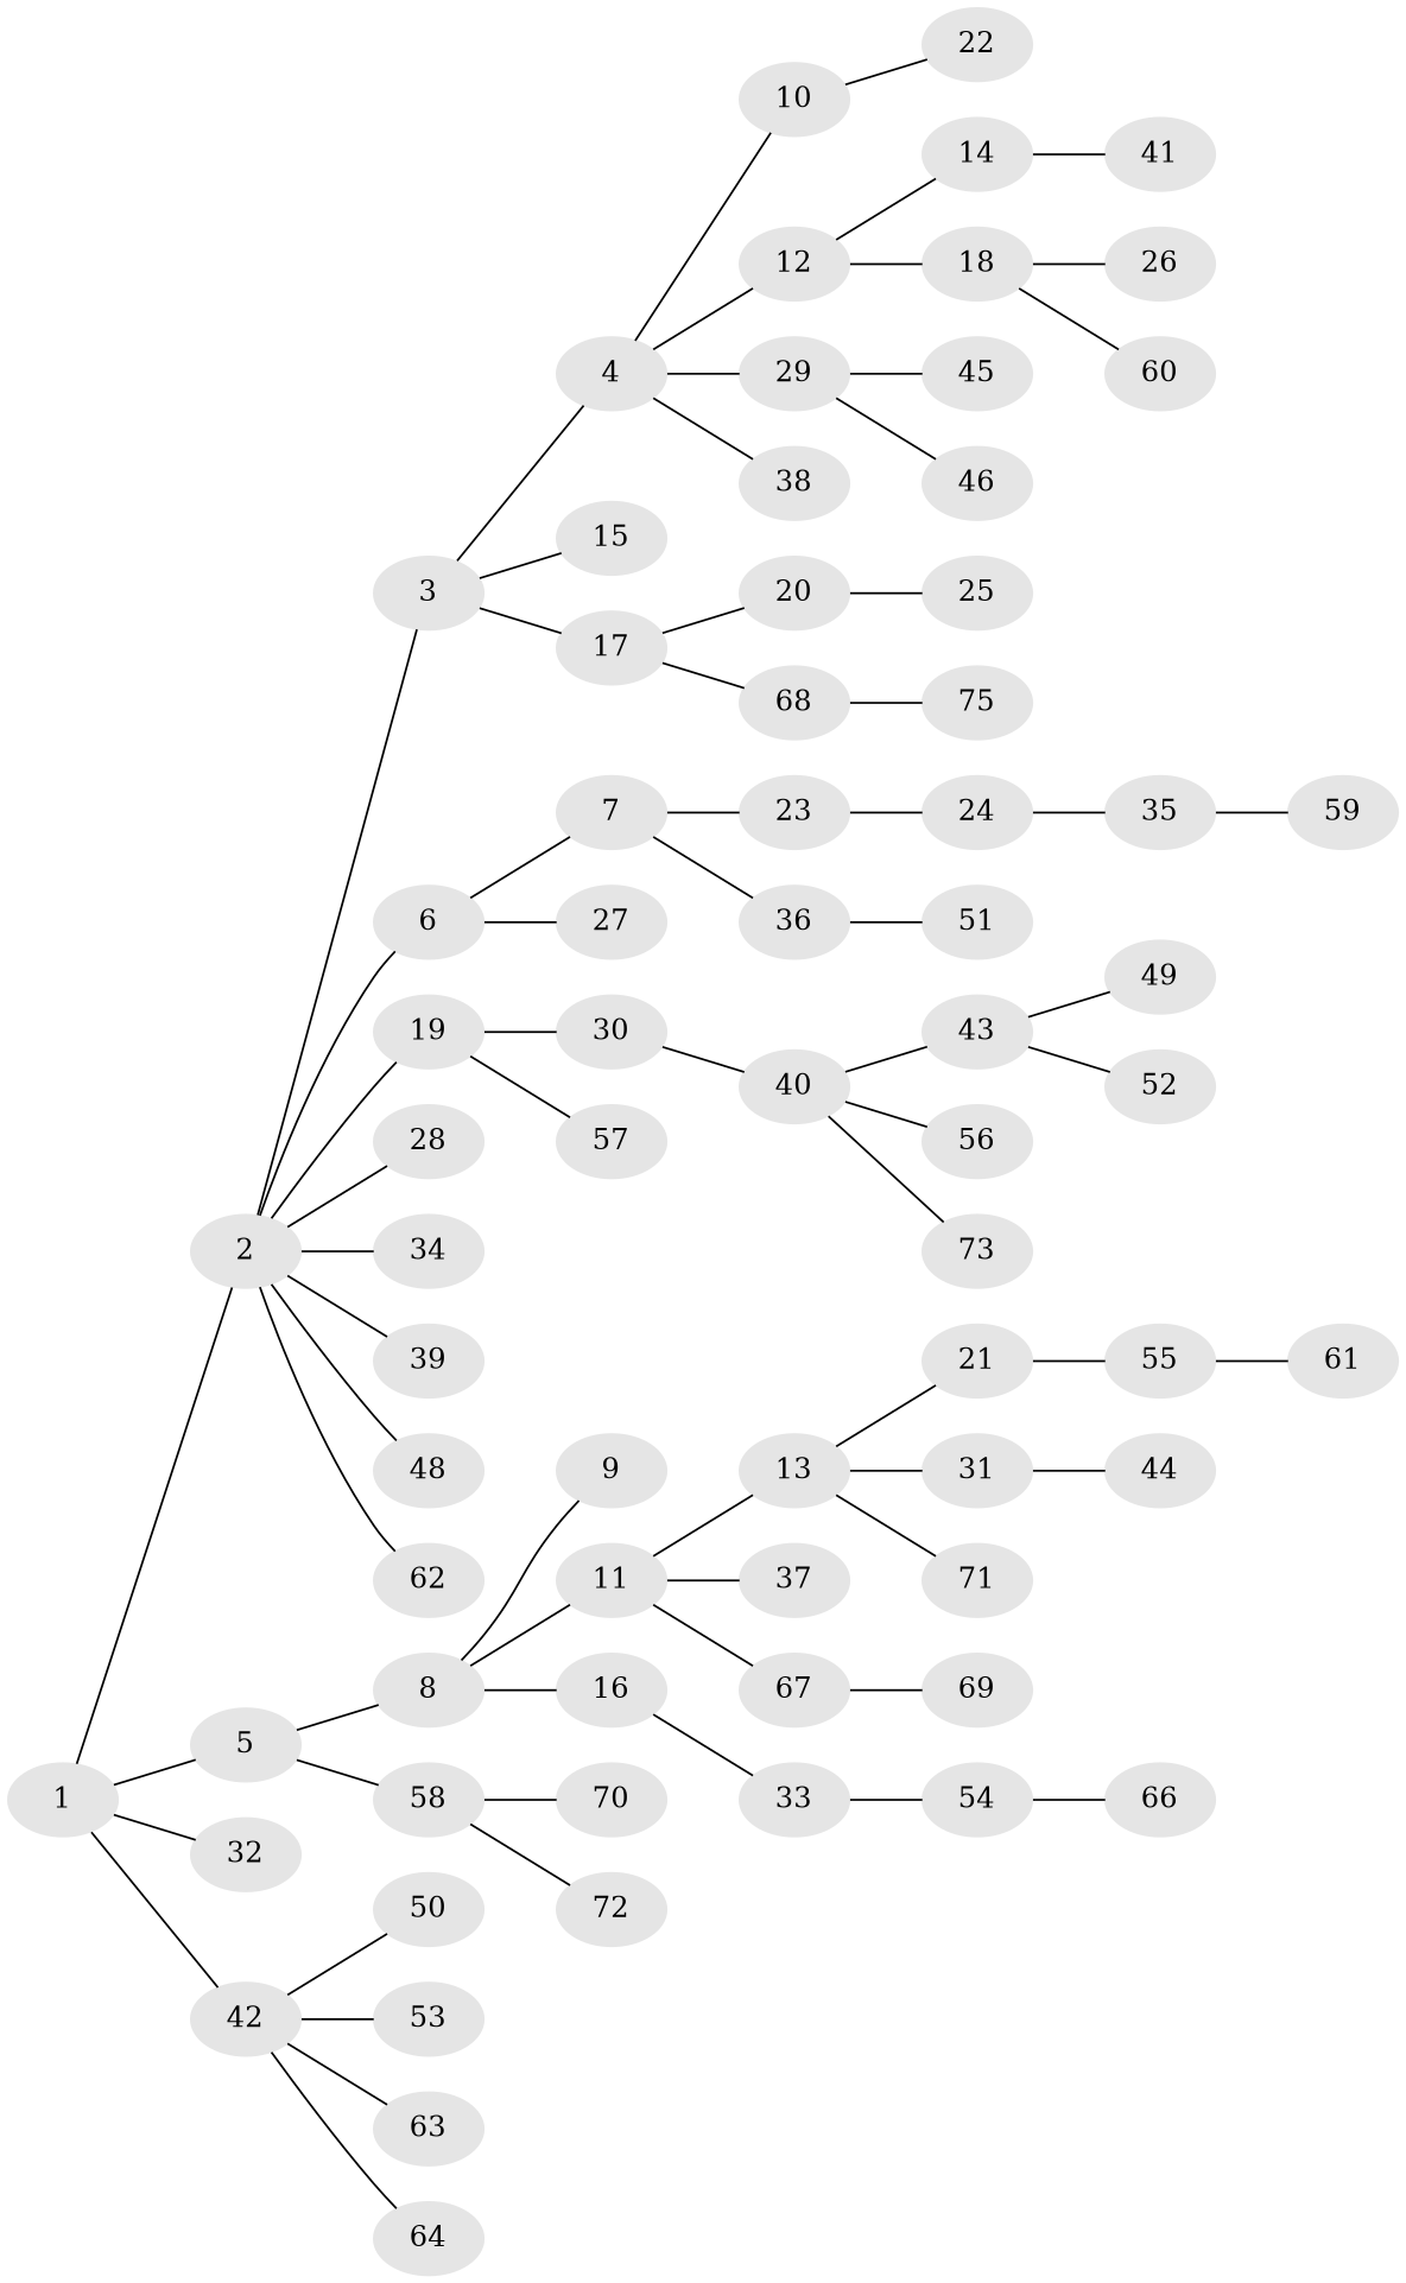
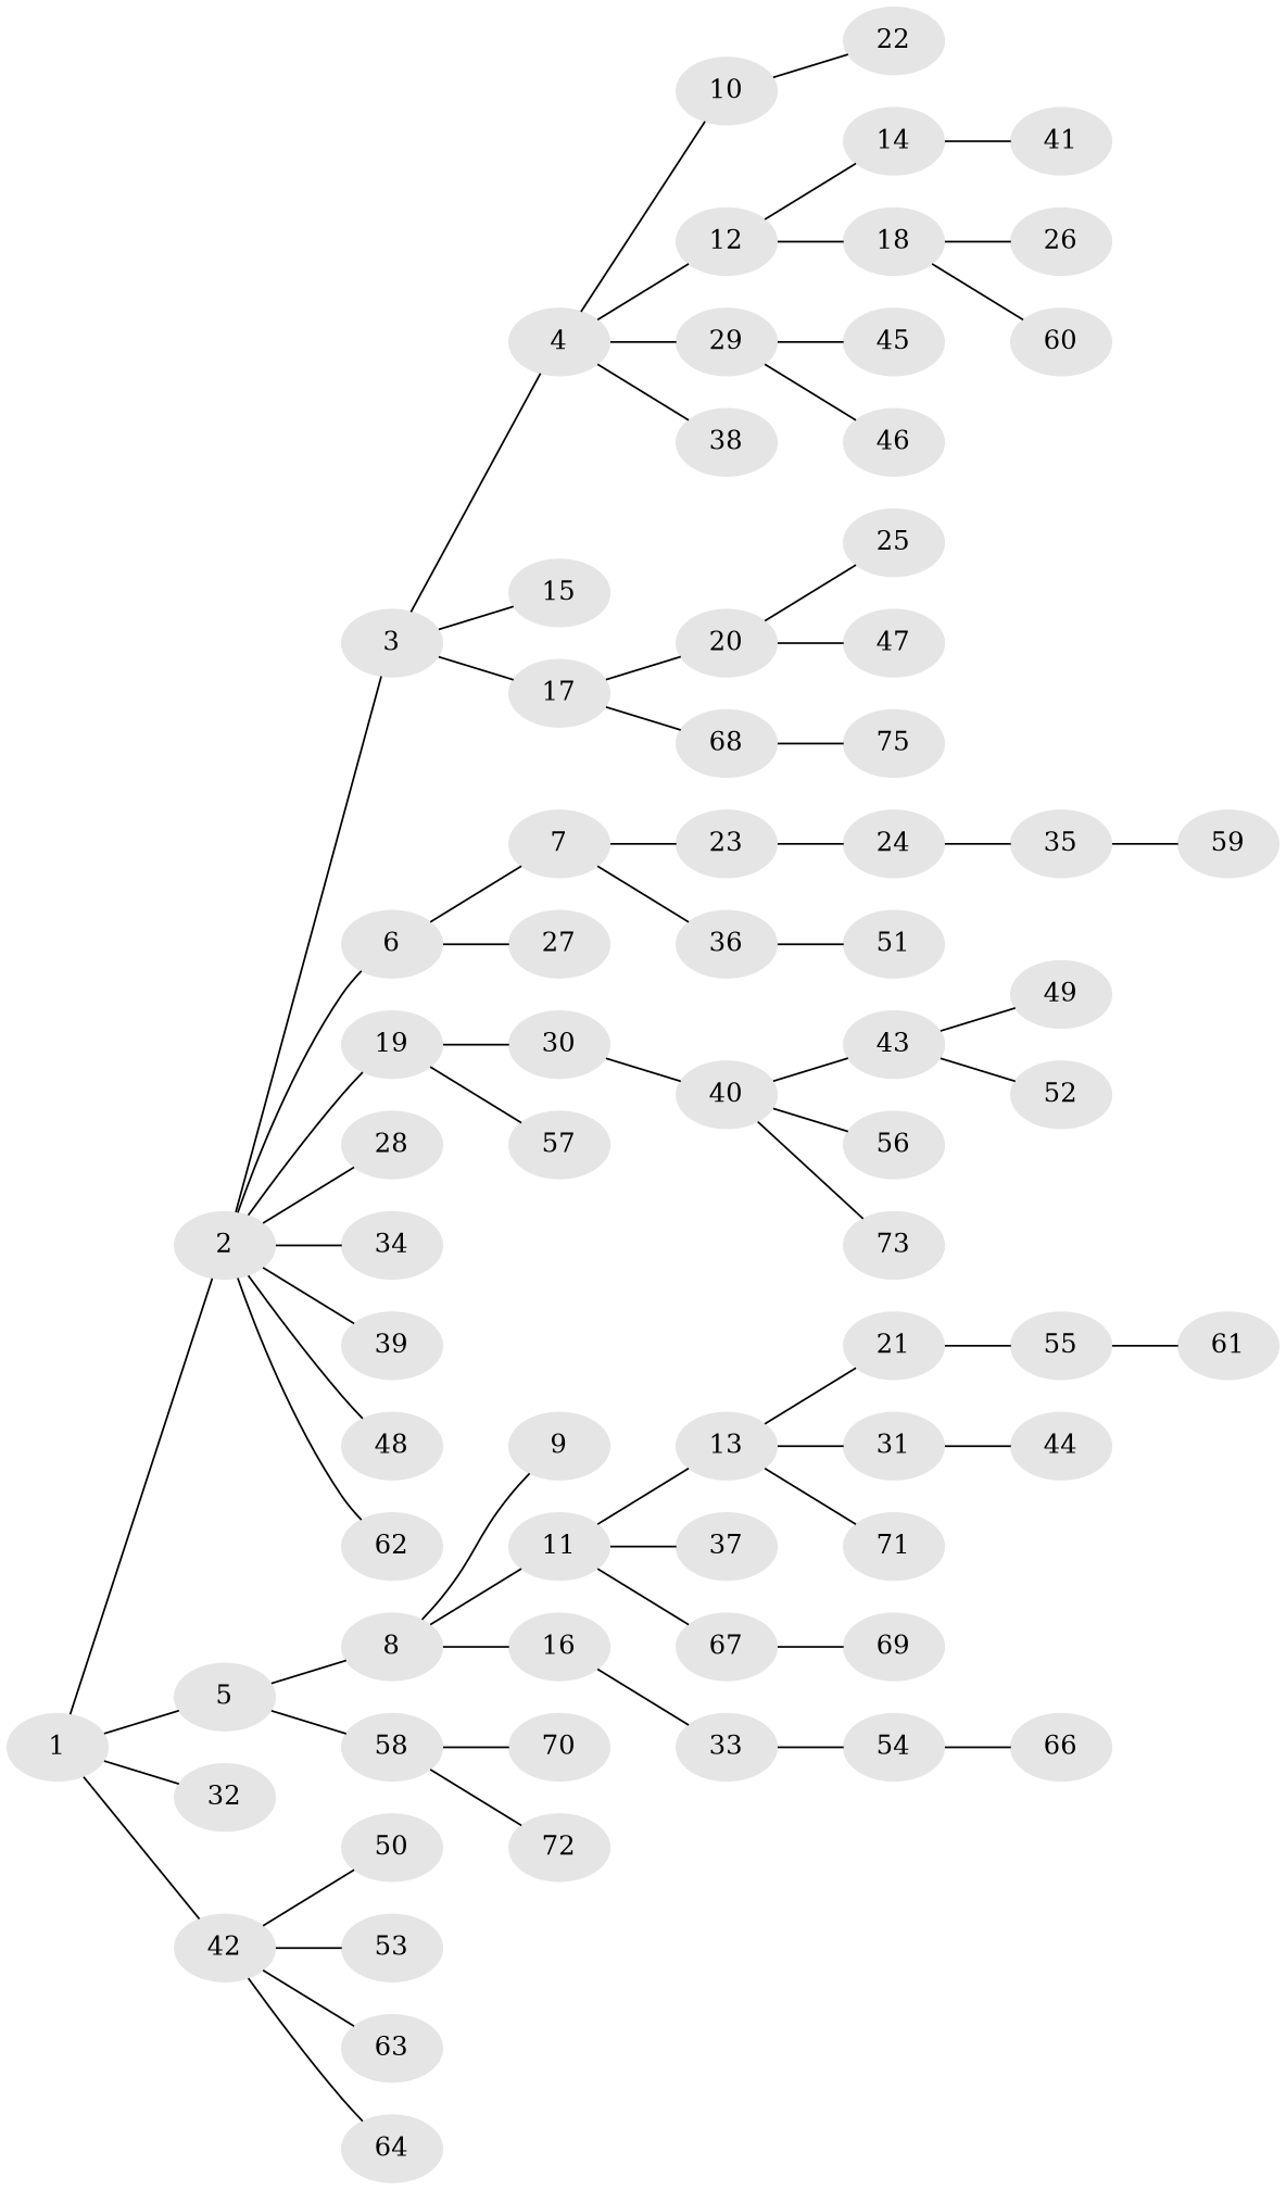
  graph {
    rankdir=LR
    node [color=gray90 style=filled]
    1
    2
    5
    32
    42
    3
    6
    19
    28
    34
    39
    48
    62
    8
    58
    50
    53
    63
    64
    4
    15
    17
    7
    27
    30
    57
    10
    12
    29
    38
    20
    68
    22
    14
    18
    45
    46
    9
    11
    16
    70
    72
    23
    36
    24
    51
    13
    37
    67
    33
    21
    31
    71
    69
    41
    26
    60
    55
    44
    54
    25
+   47
    75
    40
    61
    35
    59
    43
    56
    73
    66
    49
    52
    1 -- 2
    1 -- 5
    1 -- 32
    1 -- 42
    2 -- 3
    2 -- 6
    2 -- 19
    2 -- 28
    2 -- 34
    2 -- 39
    2 -- 48
    2 -- 62
    5 -- 8
    5 -- 58
    42 -- 50
    42 -- 53
    42 -- 63
    42 -- 64
    3 -- 4
    3 -- 15
    3 -- 17
    6 -- 7
    6 -- 27
    19 -- 30
    19 -- 57
    8 -- 9
    8 -- 11
    8 -- 16
    58 -- 70
    58 -- 72
    4 -- 10
    4 -- 12
    4 -- 29
    4 -- 38
    17 -- 20
    17 -- 68
    7 -- 23
    7 -- 36
    30 -- 40
    10 -- 22
    12 -- 14
    12 -- 18
    29 -- 45
    29 -- 46
    20 -- 25
+   20 -- 47
    68 -- 75
    14 -- 41
    18 -- 26
    18 -- 60
    11 -- 13
    11 -- 37
    11 -- 67
    16 -- 33
    23 -- 24
    36 -- 51
    24 -- 35
    13 -- 21
    13 -- 31
    13 -- 71
    67 -- 69
    33 -- 54
    21 -- 55
    31 -- 44
    55 -- 61
    54 -- 66
    40 -- 43
    40 -- 56
    40 -- 73
    35 -- 59
    43 -- 49
    43 -- 52
  }
